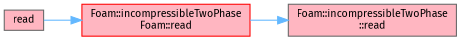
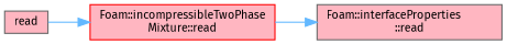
  digraph {
    fontname="Fira Sans"
    rankdir=LR
    node [fillcolor=lightpink fontname="Fira Sans" fontsize=10 shape=box style=filled]
    edge [color=steelblue1 fontname="Fira Sans" fontsize=10 labelfontname=Helvetica labelfontsize=10 style=solid]
    n1 [color=gray40 fontcolor=black height=0.2 label=read width=0.4]
-   n2 [color=red height=0.2 label="Foam::incompressibleTwoPhase\lFoam::read" width=0.4]
-   n3 [color=grey40 height=0.2 label="Foam::incompressibleTwoPhase\l::read" width=0.4]
+   n2 [color=red height=0.2 label="Foam::incompressibleTwoPhase\lMixture::read" width=0.4]
+   n3 [color=grey40 height=0.2 label="Foam::interfaceProperties\l::read" width=0.4]
    n1 -> n2
    n2 -> n3
  }
